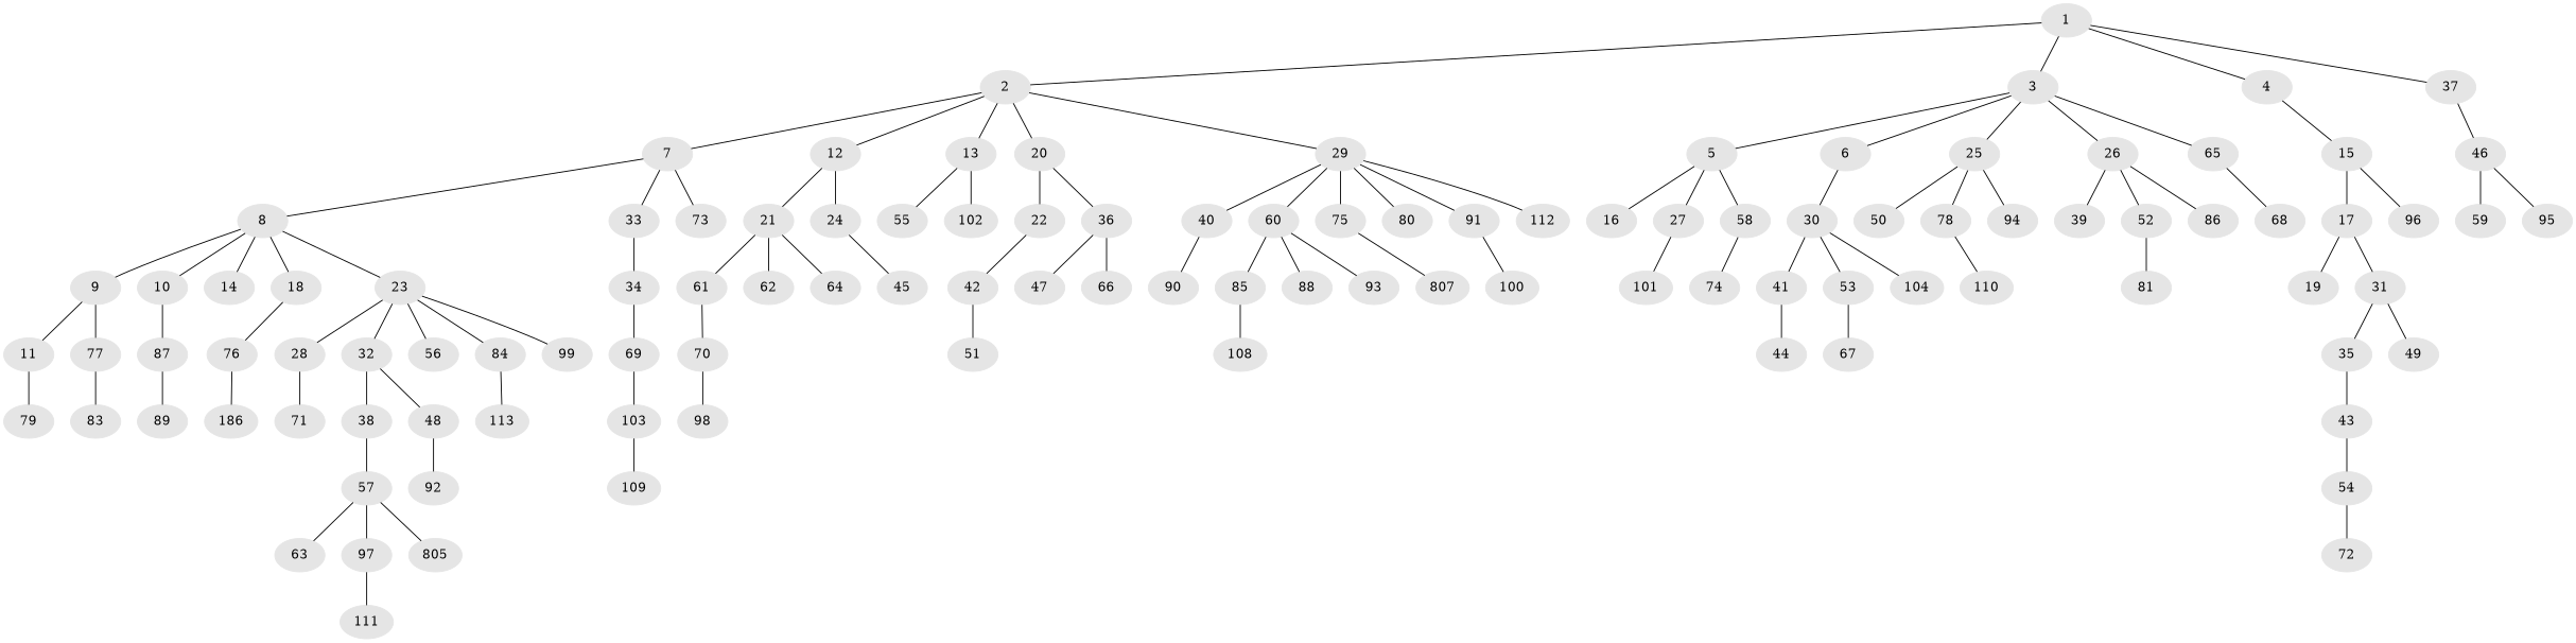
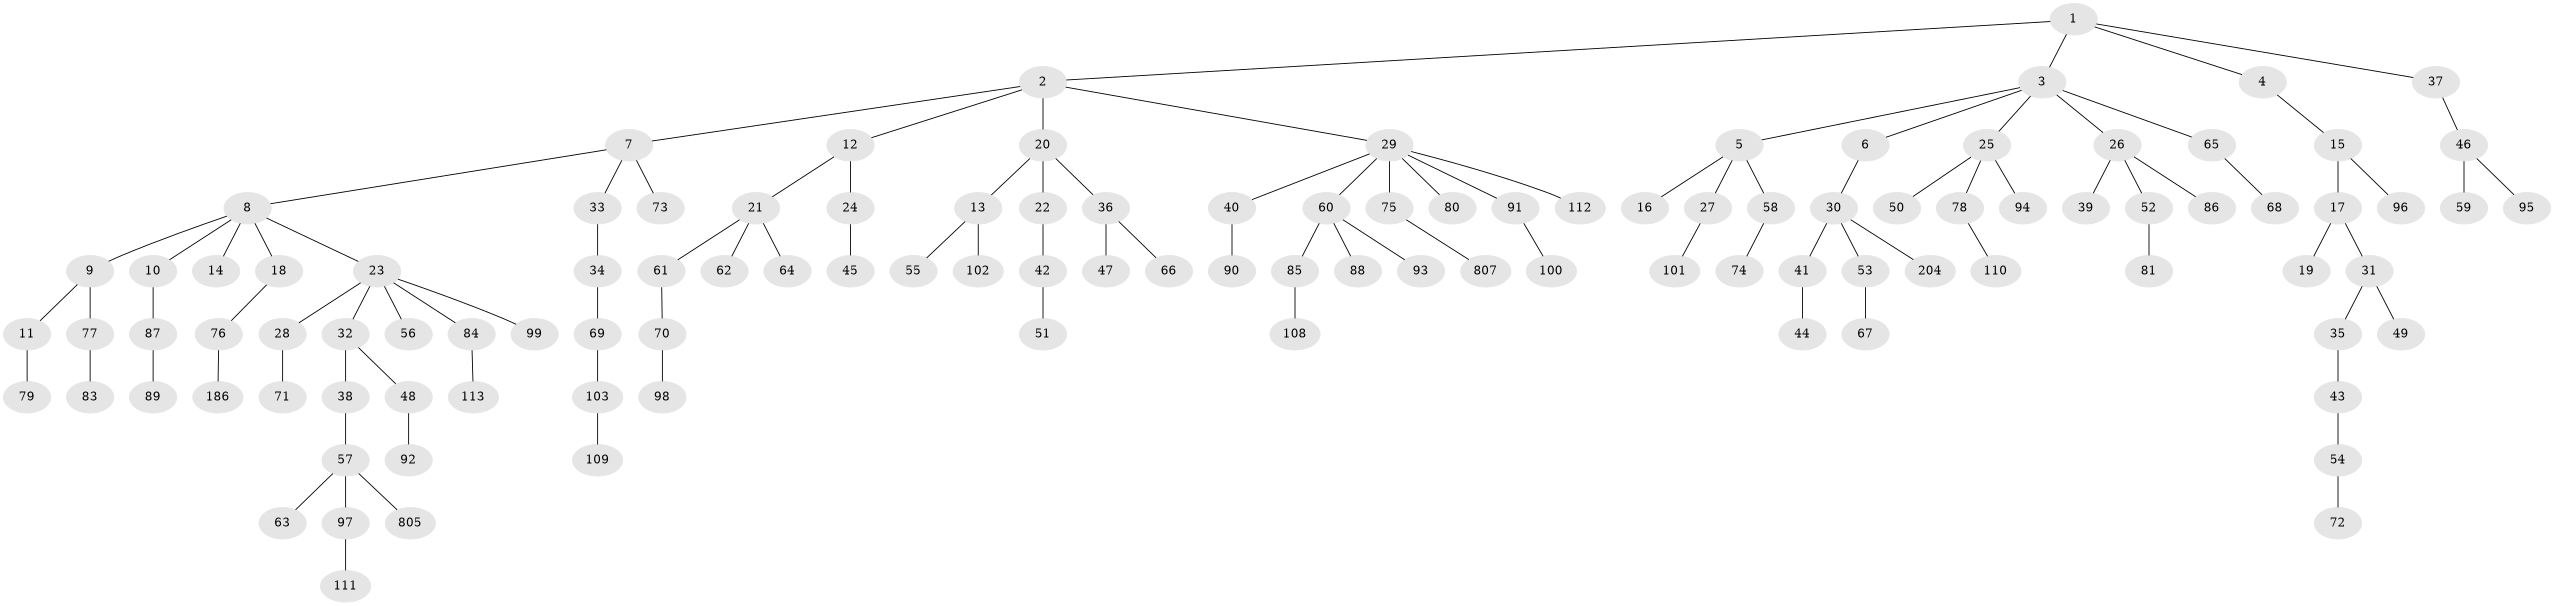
  graph {
    node [color=gray90 style=filled]
    1
    2
    3
    4
    37
    7
    12
    13
    20
    29
    5
    6
    25
    26
    65
    15
    46
    8
    33
    73
    21
    24
    55
    102
    22
    36
    40
    60
    75
    80
    91
    112
    16
    27
    58
    30
    50
    78
    94
    39
    52
    86
    68
    17
    96
    101
    74
    41
    53
-   104
+   104 [label=204]
    9
    10
    14
    18
    23
    34
    11
    77
    87
    76
    28
    32
    56
    84
    99
    79
    83
    89
    61
    62
    64
    45
    19
    31
    35
    49
    n77 [label=186]
    42
    47
    66
    70
    51
    71
    38
    48
    113
    110
    81
    90
    85
    88
    93
    n93 [label=807]
    100
    44
    67
    43
    57
    92
    69
    103
    54
    59
    95
    63
    97
    n107 [label=805]
    72
    111
    108
    98
    109
    1 -- 2
    1 -- 3
    1 -- 4
    1 -- 37
    2 -- 7
    2 -- 12
-   2 -- 13
+   20 -- 13
    2 -- 20
    2 -- 29
    3 -- 5
    3 -- 6
    3 -- 25
    3 -- 26
    3 -- 65
    4 -- 15
    37 -- 46
    7 -- 8
    7 -- 33
    7 -- 73
    12 -- 21
    12 -- 24
    13 -- 55
    13 -- 102
    20 -- 22
    20 -- 36
    29 -- 40
    29 -- 60
    29 -- 75
    29 -- 80
    29 -- 91
    29 -- 112
    5 -- 16
    5 -- 27
    5 -- 58
    6 -- 30
    25 -- 50
    25 -- 78
    25 -- 94
    26 -- 39
    26 -- 52
    26 -- 86
    65 -- 68
    15 -- 17
    15 -- 96
    46 -- 59
    46 -- 95
    8 -- 9
    8 -- 10
    8 -- 14
    8 -- 18
    8 -- 23
    33 -- 34
    21 -- 61
    21 -- 62
    21 -- 64
    24 -- 45
    22 -- 42
    36 -- 47
    36 -- 66
    40 -- 90
    60 -- 85
    60 -- 88
    60 -- 93
    75 -- n93
    91 -- 100
    27 -- 101
    58 -- 74
    30 -- 41
    30 -- 53
    30 -- 104
    78 -- 110
    52 -- 81
    17 -- 19
    17 -- 31
    41 -- 44
    53 -- 67
    9 -- 11
    9 -- 77
    10 -- 87
    18 -- 76
    23 -- 28
    23 -- 32
    23 -- 56
    23 -- 84
    23 -- 99
    34 -- 69
    11 -- 79
    77 -- 83
    87 -- 89
    76 -- n77
    28 -- 71
    32 -- 38
    32 -- 48
    84 -- 113
    61 -- 70
    31 -- 35
    31 -- 49
    35 -- 43
    42 -- 51
    70 -- 98
    38 -- 57
    48 -- 92
    85 -- 108
    43 -- 54
    57 -- 63
    57 -- 97
    57 -- n107
    69 -- 103
    103 -- 109
    54 -- 72
    97 -- 111
  }
